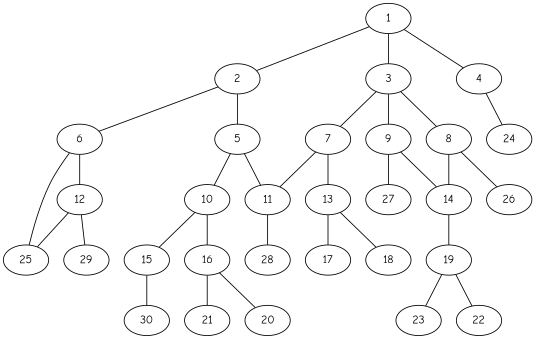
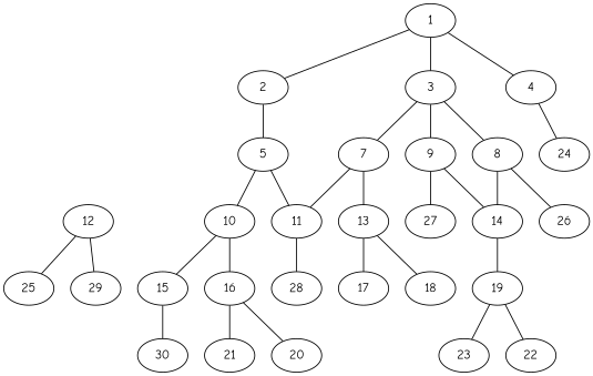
  graph {
    fontname="Comic Neue"
    node [chem=C fontname="Comic Neue"]
    edge [fontname="Comic Neue" valence=1]
    1
    2
    3
    4
    5
-   6
    7
    8
    9
    24 [chem=H]
    10
    11
    12
    25 [chem=H]
    13 [chem=N]
    14
    26 [chem=H]
    27 [chem=H]
    15
    16 [chem=N]
    28 [chem=H]
    29 [chem=H]
    17 [chem=O]
    18 [chem=O]
    19 [chem=N]
    30 [chem=H]
    20 [chem=O]
    21 [chem=O]
    22 [chem=O]
    23 [chem=O]
    1 -- 2
    1 -- 3 [valence=2]
    1 -- 4
    2 -- 5
-   2 -- 6 [valence=2]
    3 -- 7
    3 -- 8
    3 -- 9 [valence=2]
    4 -- 24
    5 -- 10 [valence=2]
    5 -- 11
-   6 -- 12
-   6 -- 25
    7 -- 11 [valence=2]
    7 -- 13
    8 -- 14 [valence=2]
    8 -- 26
    9 -- 14
    9 -- 27
    10 -- 15
    10 -- 16
    11 -- 28
    12 -- 25 [valence=2]
    12 -- 29
    13 -- 17 [valence=2]
    13 -- 18
    14 -- 19
    15 -- 30
    16 -- 20 [valence=2]
    16 -- 21
    19 -- 22 [valence=2]
    19 -- 23
  }
